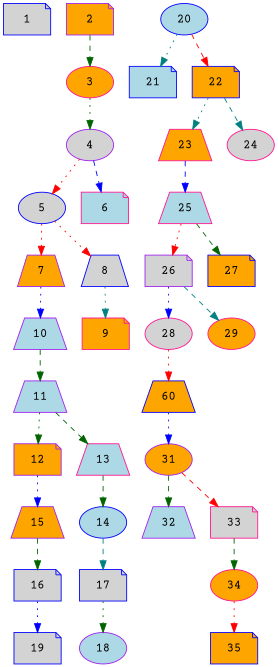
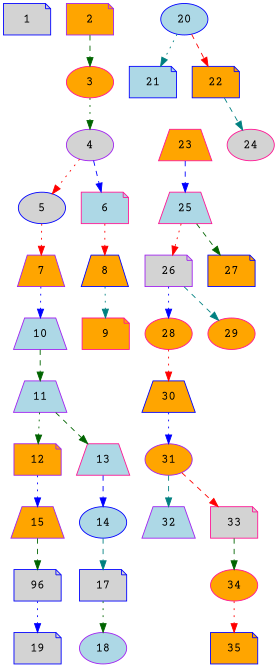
  digraph {
    fontname="Courier Prime"
    node [alpha=0.17 color=blue fillcolor=orange fontname="Courier Prime" shape=note style=filled]
    edge [color=darkgreen fontname="Courier Prime" style=dotted]
    1 [expect_size=21984256 fillcolor=lightgrey]
    2 [alpha=0.15 color=purple expect_size=29629440]
    3 [alpha=0.04 color=deeppink expect_size=27893760 shape=ellipse]
    4 [alpha=0.09 color=purple expect_size=8299520 fillcolor=lightgrey shape=ellipse]
    5 [alpha=0.19 expect_size=40451072 fillcolor=lightgrey shape=ellipse]
    6 [alpha=0.15 color=deeppink expect_size=7197696 fillcolor=lightblue]
    7 [alpha=0.02 color=purple expect_size=43863040 shape=trapezium]
-   8 [alpha=0.11 expect_size=40257536 fillcolor=lightgrey shape=trapezium]
+   8 [alpha=0.11 expect_size=40257536 shape=trapezium]
    10 [alpha=0.02 color=purple expect_size=48185344 fillcolor=lightblue shape=trapezium]
    9 [color=deeppink expect_size=30913536]
    11 [alpha=0.03 color=purple expect_size=42957824 fillcolor=lightblue shape=trapezium]
    12 [alpha=0.15 color=purple expect_size=36200448]
    13 [alpha=0.12 color=deeppink expect_size=25147392 fillcolor=lightblue shape=trapezium]
    15 [color=purple expect_size=7992320 shape=trapezium]
    14 [alpha=0.09 expect_size=35100672 fillcolor=lightblue shape=ellipse]
-   16 [alpha=0.03 expect_size=6068224 fillcolor=lightgrey]
+   16 [alpha=0.03 expect_size=6068224 fillcolor=lightgrey label=96]
    17 [alpha=0.01 expect_size=40642560 fillcolor=lightgrey]
    19 [alpha=0.02 expect_size=25851904 fillcolor=lightgrey]
    18 [alpha=0.16 color=purple expect_size=46518272 fillcolor=lightblue shape=ellipse]
    20 [alpha=0.08 expect_size=19553280 fillcolor=lightblue shape=ellipse]
    21 [alpha=0.01 expect_size=24146944 fillcolor=lightblue]
    22 [alpha=0.04 expect_size=30529536]
    23 [color=deeppink expect_size=19782656 shape=trapezium]
    24 [alpha=0.11 color=deeppink expect_size=47640576 fillcolor=lightgrey shape=ellipse]
    25 [alpha=0.19 color=deeppink expect_size=22181888 fillcolor=lightblue shape=trapezium]
    26 [alpha=0.09 color=purple expect_size=15991808 fillcolor=lightgrey]
    27 [alpha=0.15 expect_size=23380992]
-   28 [alpha=0.16 color=deeppink expect_size=26657792 fillcolor=lightgrey shape=ellipse]
+   28 [alpha=0.16 color=deeppink expect_size=26657792 shape=ellipse]
    29 [alpha=0.08 color=deeppink expect_size=17425408 shape=ellipse]
-   30 [alpha=0.18 expect_size=22980608 shape=trapezium label=60]
+   30 [alpha=0.18 expect_size=22980608 shape=trapezium]
    31 [alpha=0.04 color=purple expect_size=41894912 shape=ellipse]
    32 [alpha=0.03 color=purple expect_size=43722752 fillcolor=lightblue shape=trapezium]
    33 [alpha=0.11 color=deeppink expect_size=5665792 fillcolor=lightgrey]
    34 [alpha=0.11 color=deeppink expect_size=44748800 shape=ellipse]
    35 [alpha=0.13 expect_size=22470656]
    2 -> 3 [style=dashed]
    3 -> 4
    4 -> 5 [color=red]
    4 -> 6 [color=blue style=dashed]
    5 -> 7 [color=red]
-   5 -> 8 [color=red]
+   6 -> 8 [color=red]
    7 -> 10 [color=blue]
    8 -> 9 [color=teal]
    10 -> 11 [style=dashed]
    11 -> 12
    11 -> 13 [style=dashed]
    12 -> 15 [color=blue]
-   13 -> 14 [style=dashed]
+   13 -> 14 [color=blue style=dashed]
    15 -> 16 [style=dashed]
    14 -> 17 [color=teal style=dashed]
    16 -> 19 [color=blue]
    17 -> 18
    20 -> 21 [color=teal]
    20 -> 22 [color=red style=dashed]
-   22 -> 23 [color=teal]
    22 -> 24 [color=teal style=dashed]
    23 -> 25 [color=blue style=dashed]
    25 -> 26 [color=red]
    25 -> 27 [style=dashed]
    26 -> 28 [color=blue]
    26 -> 29 [color=teal style=dashed]
    28 -> 30 [color=red]
    30 -> 31 [color=blue]
-   31 -> 32 [style=dashed]
+   31 -> 32 [color=teal style=dashed]
    31 -> 33 [color=red style=dashed]
    33 -> 34 [style=dashed]
    34 -> 35 [color=red]
  }
